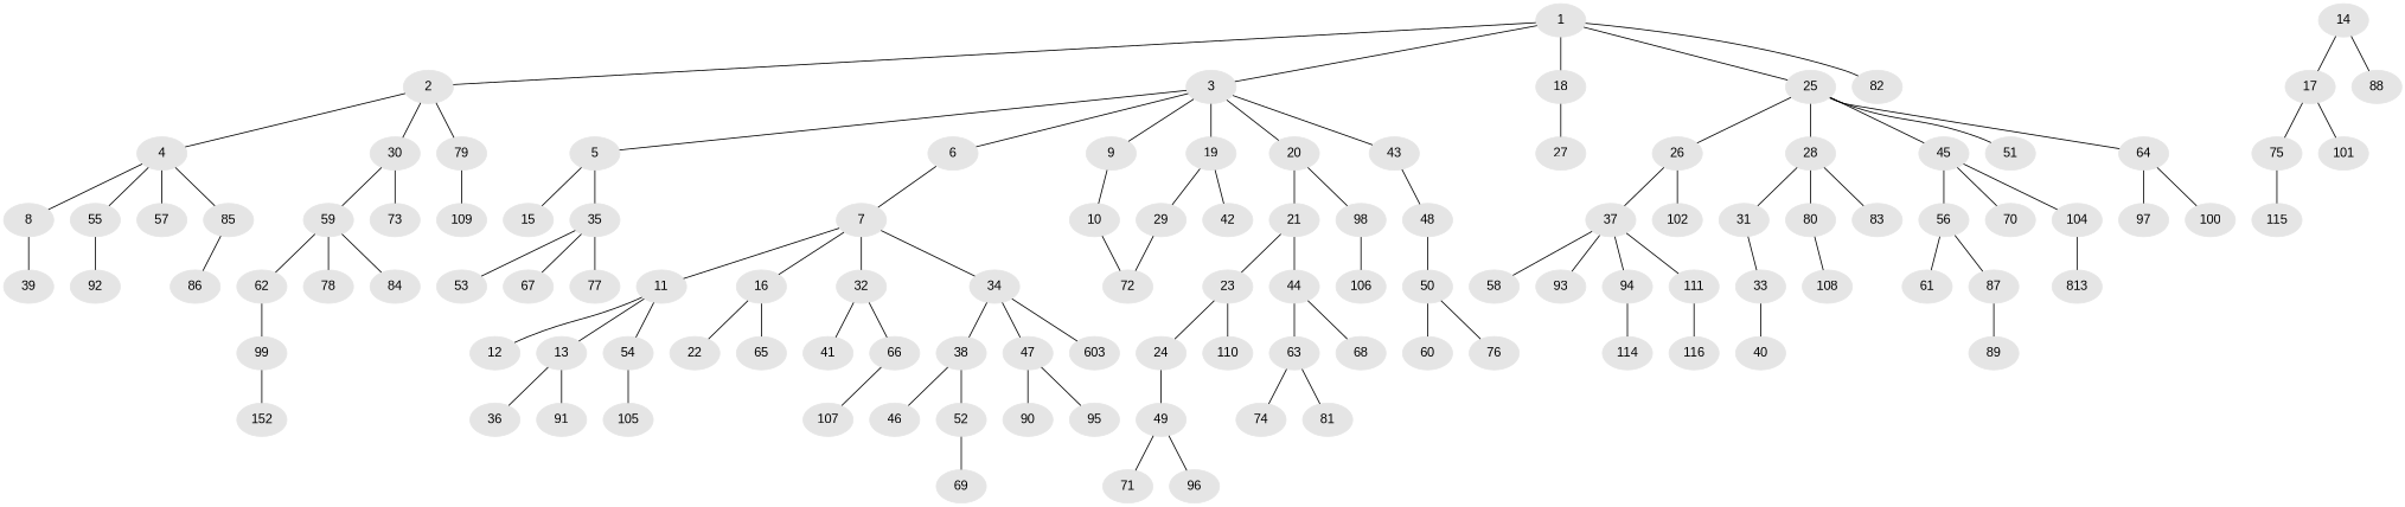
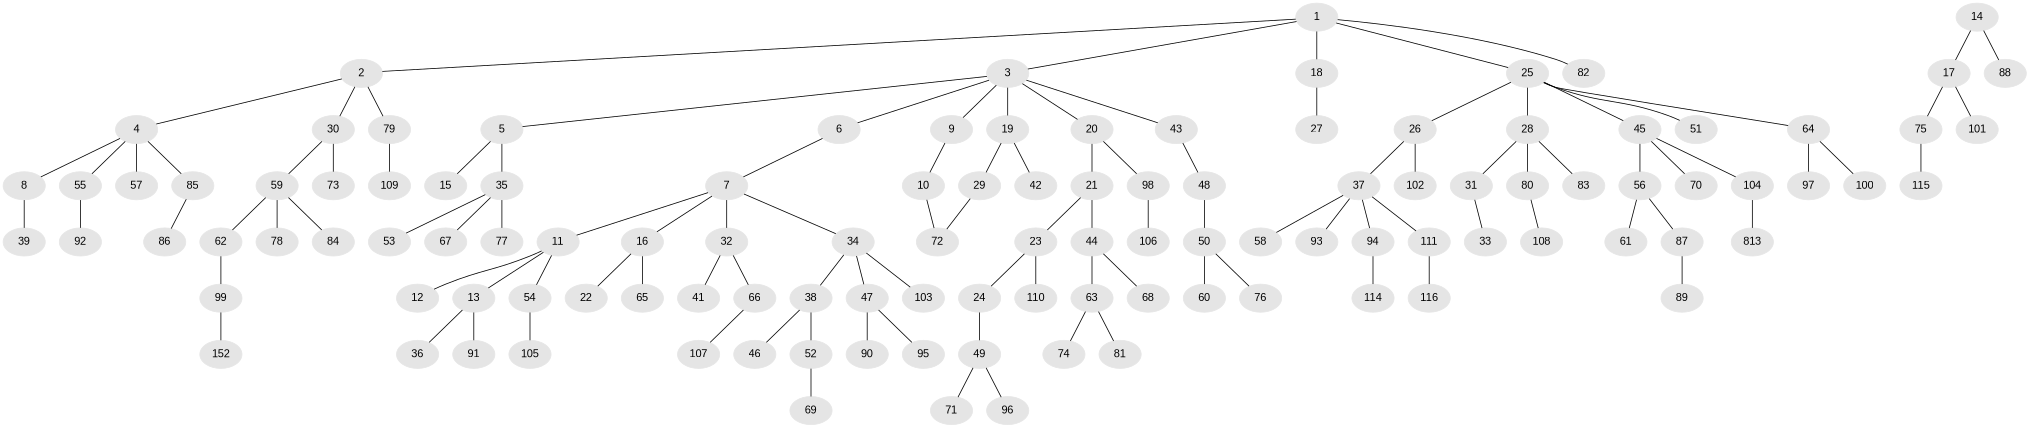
  graph {
    fontname="Liberation Sans"
    node [color=gray90 fontname="Liberation Sans" style=filled]
    edge [fontname="Liberation Sans"]
    1
    2
    3
    18
    25
    82
    4
    30
    79
    5
    6
    9
    19
    20
    43
    27
    26
    28
    45
    51
    64
    8
    55
    57
    85
    59
    73
    109
    15
    35
    7
    10
    29
    42
    21
    98
    48
    39
    92
    86
    53
    67
    77
    11
    16
    32
    34
    12
    13
    54
    22
    65
    41
    66
    38
    47
-   103 [label=603]
+   103
    72
    14
    17
    88
    36
    91
    105
    75
    101
    115
    23
    44
    106
    24
    110
    63
    68
    49
    71
    96
    37
    102
    31
    80
    83
    56
    70
    104
    97
    100
    58
    93
    94
    111
    33
    108
    62
    78
    84
-   40
    107
    46
    52
    90
    95
    114
    116
    69
    50
    74
    81
    61
    87
    n111 [label=813]
    60
    76
    89
    99
    n116 [label=152]
    1 -- 2
    1 -- 3
    1 -- 18
    1 -- 25
    1 -- 82
    2 -- 4
    2 -- 30
    2 -- 79
    3 -- 5
    3 -- 6
    3 -- 9
    3 -- 19
    3 -- 20
    3 -- 43
    18 -- 27
    25 -- 26
    25 -- 28
    25 -- 45
    25 -- 51
    25 -- 64
    4 -- 8
    4 -- 55
    4 -- 57
    4 -- 85
    30 -- 59
    30 -- 73
    79 -- 109
    5 -- 15
    5 -- 35
    6 -- 7
    9 -- 10
    19 -- 29
    19 -- 42
    20 -- 21
    20 -- 98
    43 -- 48
    26 -- 37
    26 -- 102
    28 -- 31
    28 -- 80
    28 -- 83
    45 -- 56
    45 -- 70
    45 -- 104
    64 -- 97
    64 -- 100
    8 -- 39
    55 -- 92
    85 -- 86
    59 -- 62
    59 -- 78
    59 -- 84
    35 -- 53
    35 -- 67
    35 -- 77
    7 -- 11
    7 -- 16
    7 -- 32
    7 -- 34
    10 -- 72
    29 -- 72
    21 -- 23
    21 -- 44
    98 -- 106
    48 -- 50
    11 -- 12
    11 -- 13
    11 -- 54
    16 -- 22
    16 -- 65
    32 -- 41
    32 -- 66
    34 -- 38
    34 -- 47
    34 -- 103
    13 -- 36
    13 -- 91
    54 -- 105
    66 -- 107
    38 -- 46
    38 -- 52
    47 -- 90
    47 -- 95
    14 -- 17
    14 -- 88
    17 -- 75
    17 -- 101
    75 -- 115
    23 -- 24
    23 -- 110
    44 -- 63
    44 -- 68
    24 -- 49
    63 -- 74
    63 -- 81
    49 -- 71
    49 -- 96
    37 -- 58
    37 -- 93
    37 -- 94
    37 -- 111
    31 -- 33
    80 -- 108
    56 -- 61
    56 -- 87
    104 -- n111
    94 -- 114
    111 -- 116
-   33 -- 40
    62 -- 99
    52 -- 69
    50 -- 60
    50 -- 76
    87 -- 89
    99 -- n116
  }
